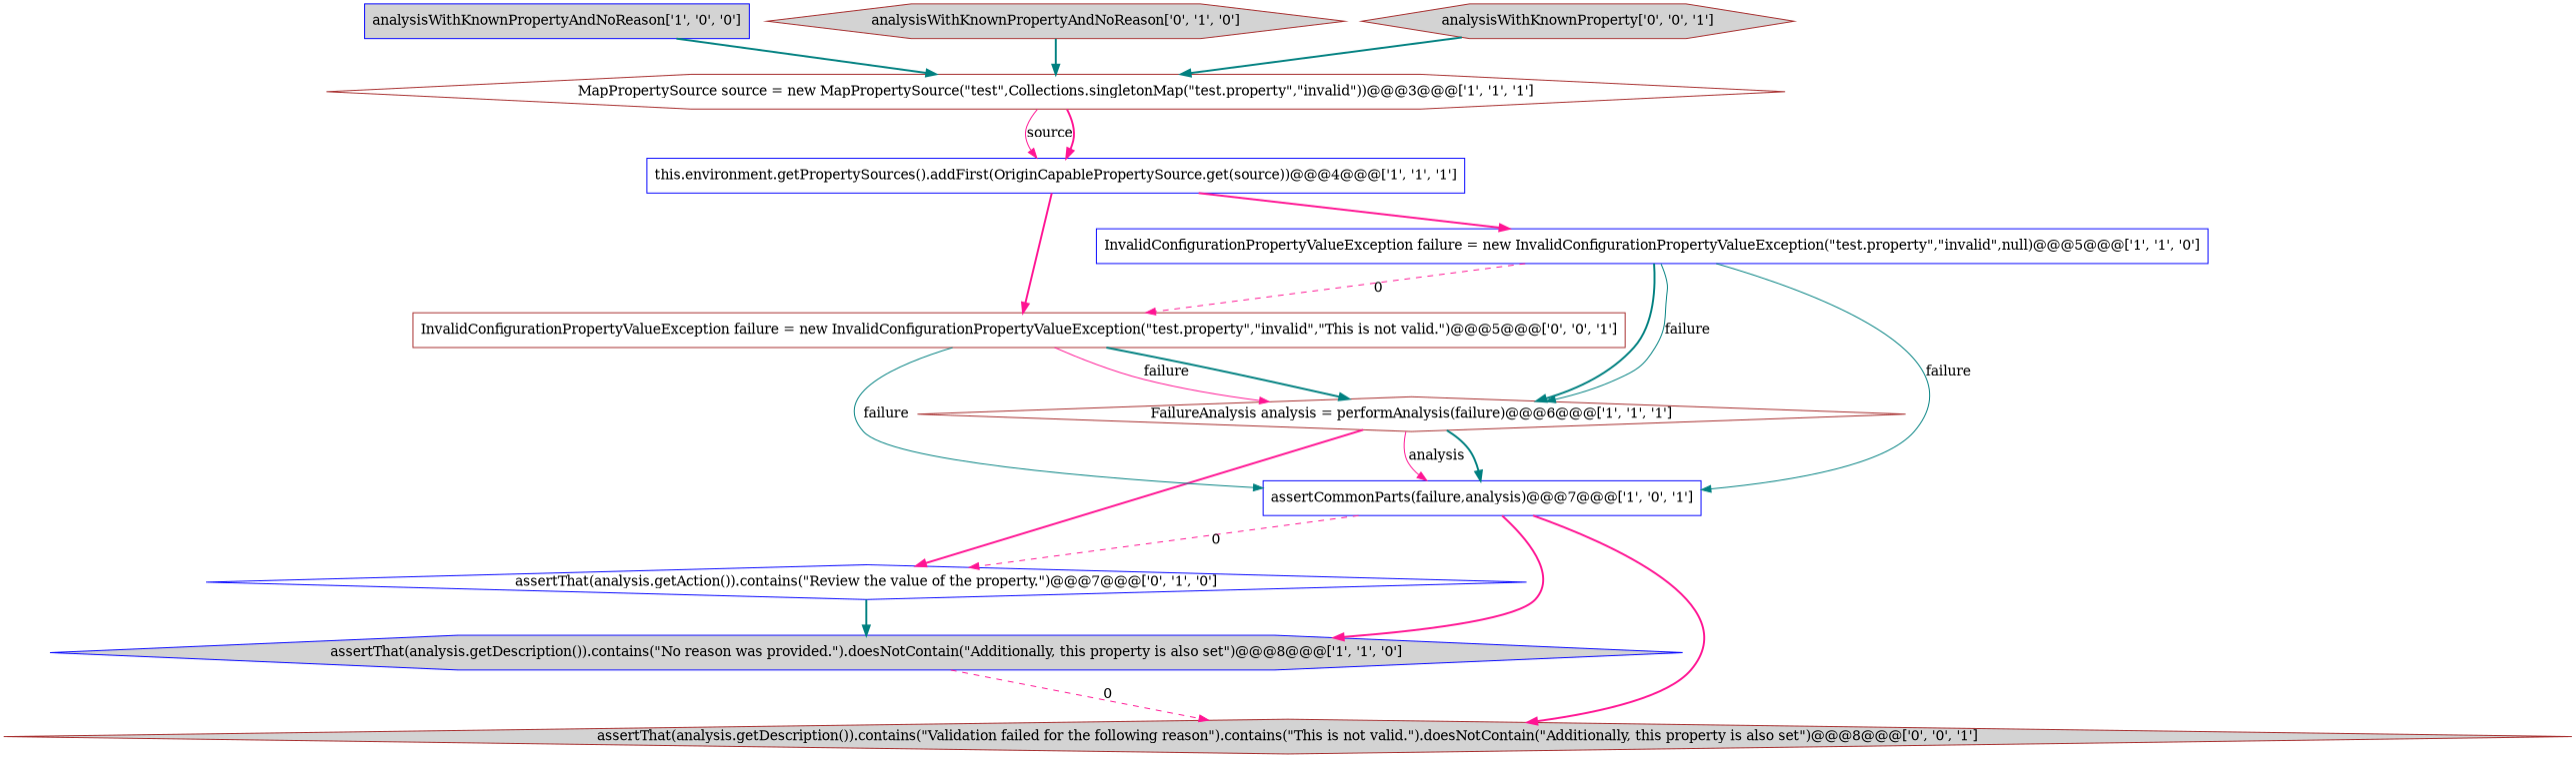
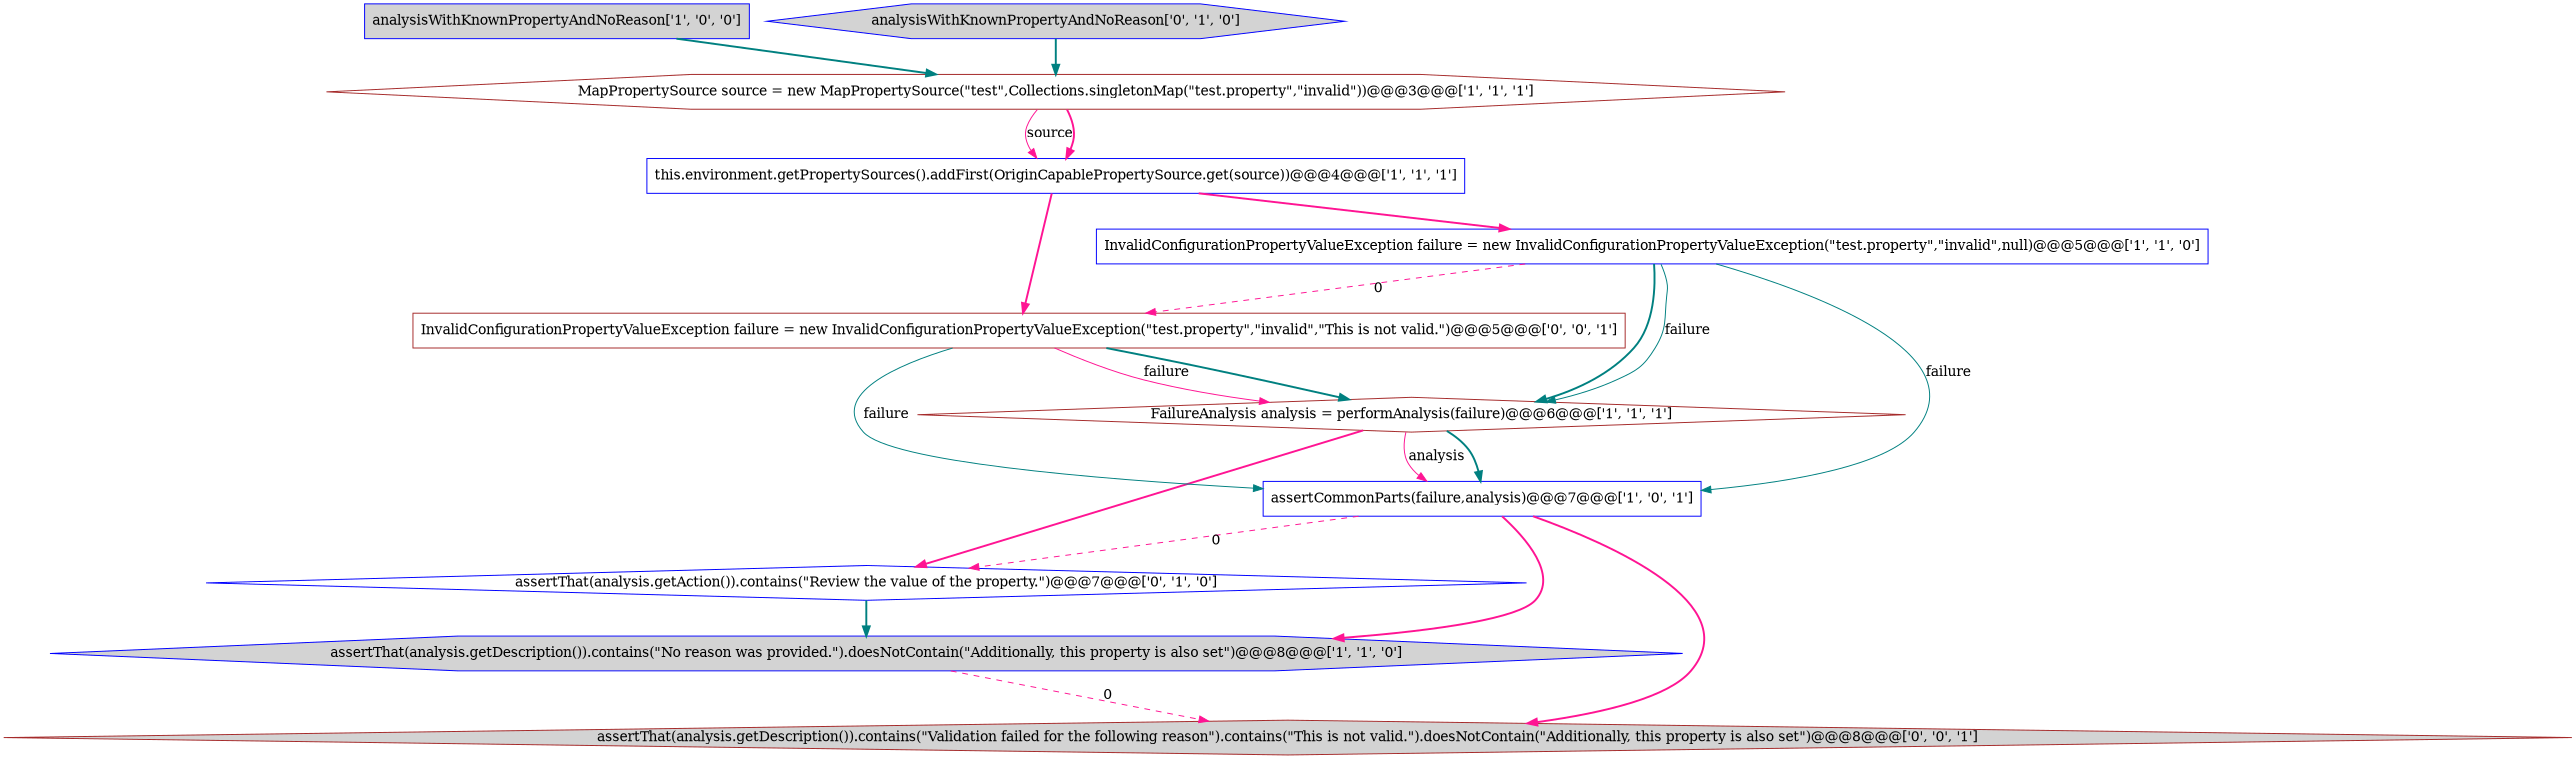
  digraph {
    node [color=blue fillcolor=white shape=box style=filled]
    edge [color=deeppink style=bold]
    n1 [color=brown label="FailureAnalysis analysis = performAnalysis(failure)@@@6@@@['1', '1', '1']" shape=diamond]
    n2 [label="assertThat(analysis.getAction()).contains(\"Review the value of the property.\")@@@7@@@['0', '1', '0']" shape=diamond]
    n3 [label="assertCommonParts(failure,analysis)@@@7@@@['1', '0', '1']"]
    n4 [fillcolor=lightgray label="assertThat(analysis.getDescription()).contains(\"No reason was provided.\").doesNotContain(\"Additionally, this property is also set\")@@@8@@@['1', '1', '0']" shape=hexagon]
    n5 [color=brown fillcolor=lightgray label="assertThat(analysis.getDescription()).contains(\"Validation failed for the following reason\").contains(\"This is not valid.\").doesNotContain(\"Additionally, this property is also set\")@@@8@@@['0', '0', '1']" shape=diamond]
    n6 [fillcolor=lightgray label="analysisWithKnownPropertyAndNoReason['1', '0', '0']"]
    n7 [color=brown label="MapPropertySource source = new MapPropertySource(\"test\",Collections.singletonMap(\"test.property\",\"invalid\"))@@@3@@@['1', '1', '1']" shape=hexagon]
    n8 [label="this.environment.getPropertySources().addFirst(OriginCapablePropertySource.get(source))@@@4@@@['1', '1', '1']"]
-   n9 [color=brown fillcolor=lightgray label="analysisWithKnownPropertyAndNoReason['0', '1', '0']" shape=hexagon]
+   n9 [fillcolor=lightgray label="analysisWithKnownPropertyAndNoReason['0', '1', '0']" shape=hexagon]
    n10 [color=brown label="InvalidConfigurationPropertyValueException failure = new InvalidConfigurationPropertyValueException(\"test.property\",\"invalid\",\"This is not valid.\")@@@5@@@['0', '0', '1']"]
    n11 [label="InvalidConfigurationPropertyValueException failure = new InvalidConfigurationPropertyValueException(\"test.property\",\"invalid\",null)@@@5@@@['1', '1', '0']"]
-   n12 [color=brown fillcolor=lightgray label="analysisWithKnownProperty['0', '0', '1']" shape=hexagon]
    n1 -> n2
    n1 -> n3 [color=teal]
    n1 -> n3 [label=analysis style=solid]
    n2 -> n4 [color=teal]
    n3 -> n2 [label=0 style=dashed]
    n3 -> n4
    n3 -> n5
    n4 -> n5 [label=0 style=dashed]
    n6 -> n7 [color=teal]
    n7 -> n8 [label=source style=solid]
    n7 -> n8
    n8 -> n10
    n8 -> n11
    n9 -> n7 [color=teal]
    n10 -> n1 [color=teal]
    n10 -> n1 [label=failure style=solid]
    n10 -> n3 [color=teal label=failure style=solid]
    n11 -> n1 [color=teal]
    n11 -> n1 [color=teal label=failure style=solid]
    n11 -> n3 [color=teal label=failure style=solid]
    n11 -> n10 [label=0 style=dashed]
-   n12 -> n7 [color=teal]
  }
